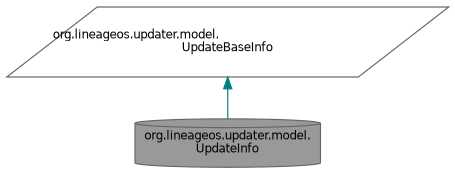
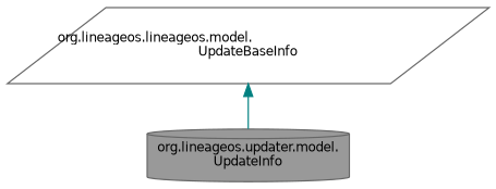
  digraph {
    node [color=gray40 fontname=Helvetica fontsize=10 style=filled]
    n1 [fillcolor=grey60 fontcolor=black height=0.2 label="org.lineageos.updater.model.\lUpdateInfo" shape=cylinder width=0.4]
-   n2 [fillcolor=white height=0.2 label="org.lineageos.updater.model.\lUpdateBaseInfo" shape=parallelogram width=0.4]
+   n2 [fillcolor=white height=0.2 label="org.lineageos.lineageos.model.\lUpdateBaseInfo" shape=parallelogram width=0.4]
    n2 -> n1 [color=teal dir=back fontname=Helvetica fontsize=10 labelfontname=Helvetica labelfontsize=10 style=solid]
  }
